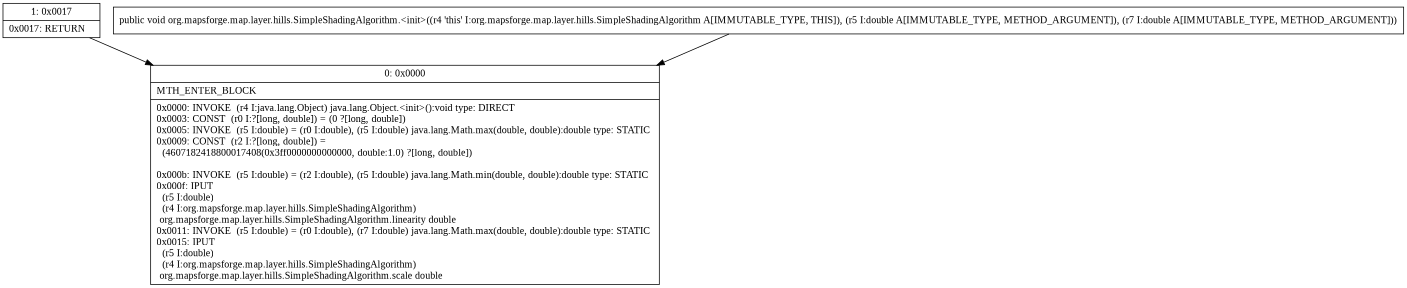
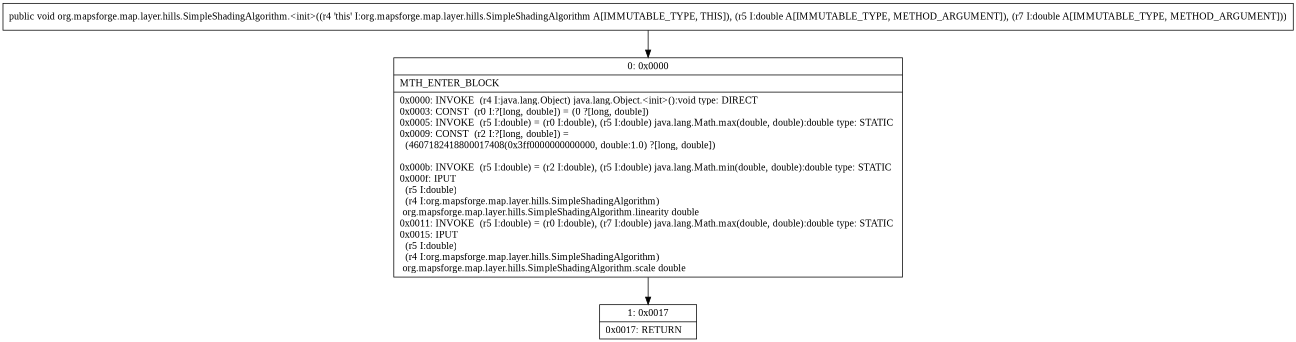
  digraph {
    fontname="Liberation Serif"
    node [shape=record fontname="Liberation Serif"]
    edge [fontname="Liberation Serif"]
    n1 [label="{0\:\ 0x0000|MTH_ENTER_BLOCK\l|0x0000: INVOKE  (r4 I:java.lang.Object) java.lang.Object.\<init\>():void type: DIRECT \l0x0003: CONST  (r0 I:?[long, double]) = (0 ?[long, double]) \l0x0005: INVOKE  (r5 I:double) = (r0 I:double), (r5 I:double) java.lang.Math.max(double, double):double type: STATIC \l0x0009: CONST  (r2 I:?[long, double]) = \l  (4607182418800017408(0x3ff0000000000000, double:1.0) ?[long, double])\l \l0x000b: INVOKE  (r5 I:double) = (r2 I:double), (r5 I:double) java.lang.Math.min(double, double):double type: STATIC \l0x000f: IPUT  \l  (r5 I:double)\l  (r4 I:org.mapsforge.map.layer.hills.SimpleShadingAlgorithm)\l org.mapsforge.map.layer.hills.SimpleShadingAlgorithm.linearity double \l0x0011: INVOKE  (r5 I:double) = (r0 I:double), (r7 I:double) java.lang.Math.max(double, double):double type: STATIC \l0x0015: IPUT  \l  (r5 I:double)\l  (r4 I:org.mapsforge.map.layer.hills.SimpleShadingAlgorithm)\l org.mapsforge.map.layer.hills.SimpleShadingAlgorithm.scale double \l}"]
    n2 [label="{1\:\ 0x0017|0x0017: RETURN   \l}"]
    n3 [label="{public void org.mapsforge.map.layer.hills.SimpleShadingAlgorithm.\<init\>((r4 'this' I:org.mapsforge.map.layer.hills.SimpleShadingAlgorithm A[IMMUTABLE_TYPE, THIS]), (r5 I:double A[IMMUTABLE_TYPE, METHOD_ARGUMENT]), (r7 I:double A[IMMUTABLE_TYPE, METHOD_ARGUMENT])) }"]
-   n2 -> n1
+   n1 -> n2
    n3 -> n1
  }
